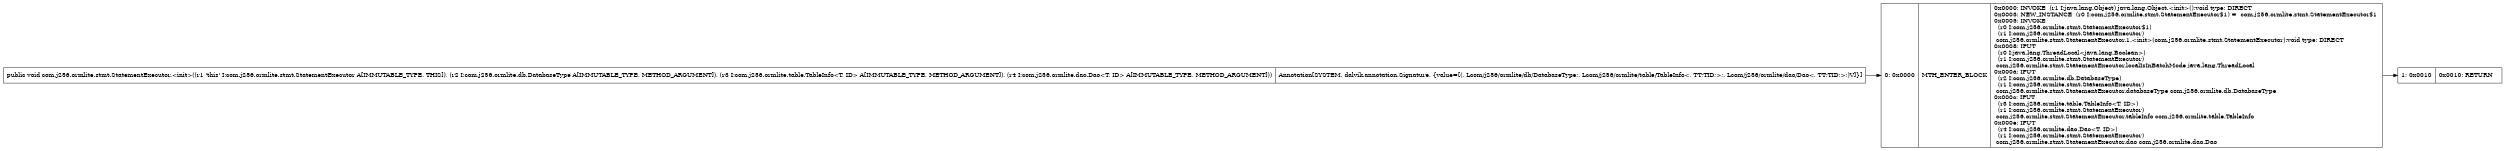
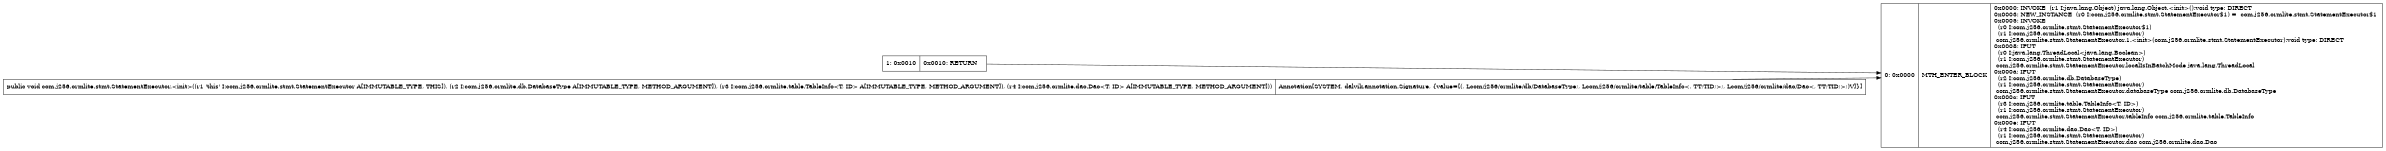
  digraph {
    rankdir=LR
    node [shape=record]
    n1 [label="{0\:\ 0x0000|MTH_ENTER_BLOCK\l|0x0000: INVOKE  (r1 I:java.lang.Object) java.lang.Object.\<init\>():void type: DIRECT \l0x0003: NEW_INSTANCE  (r0 I:com.j256.ormlite.stmt.StatementExecutor$1) =  com.j256.ormlite.stmt.StatementExecutor$1 \l0x0005: INVOKE  \l  (r0 I:com.j256.ormlite.stmt.StatementExecutor$1)\l  (r1 I:com.j256.ormlite.stmt.StatementExecutor)\l com.j256.ormlite.stmt.StatementExecutor.1.\<init\>(com.j256.ormlite.stmt.StatementExecutor):void type: DIRECT \l0x0008: IPUT  \l  (r0 I:java.lang.ThreadLocal\<java.lang.Boolean\>)\l  (r1 I:com.j256.ormlite.stmt.StatementExecutor)\l com.j256.ormlite.stmt.StatementExecutor.localIsInBatchMode java.lang.ThreadLocal \l0x000a: IPUT  \l  (r2 I:com.j256.ormlite.db.DatabaseType)\l  (r1 I:com.j256.ormlite.stmt.StatementExecutor)\l com.j256.ormlite.stmt.StatementExecutor.databaseType com.j256.ormlite.db.DatabaseType \l0x000c: IPUT  \l  (r3 I:com.j256.ormlite.table.TableInfo\<T, ID\>)\l  (r1 I:com.j256.ormlite.stmt.StatementExecutor)\l com.j256.ormlite.stmt.StatementExecutor.tableInfo com.j256.ormlite.table.TableInfo \l0x000e: IPUT  \l  (r4 I:com.j256.ormlite.dao.Dao\<T, ID\>)\l  (r1 I:com.j256.ormlite.stmt.StatementExecutor)\l com.j256.ormlite.stmt.StatementExecutor.dao com.j256.ormlite.dao.Dao \l}"]
    n2 [label="{1\:\ 0x0010|0x0010: RETURN   \l}"]
    n3 [label="{public void com.j256.ormlite.stmt.StatementExecutor.\<init\>((r1 'this' I:com.j256.ormlite.stmt.StatementExecutor A[IMMUTABLE_TYPE, THIS]), (r2 I:com.j256.ormlite.db.DatabaseType A[IMMUTABLE_TYPE, METHOD_ARGUMENT]), (r3 I:com.j256.ormlite.table.TableInfo\<T, ID\> A[IMMUTABLE_TYPE, METHOD_ARGUMENT]), (r4 I:com.j256.ormlite.dao.Dao\<T, ID\> A[IMMUTABLE_TYPE, METHOD_ARGUMENT]))  | Annotation[SYSTEM, dalvik.annotation.Signature, \{value=[(, Lcom\/j256\/ormlite\/db\/DatabaseType;, Lcom\/j256\/ormlite\/table\/TableInfo\<, TT;TID;\>;, Lcom\/j256\/ormlite\/dao\/Dao\<, TT;TID;\>;)V]\}]\l}"]
-   n1 -> n2
+   n2 -> n1
    n3 -> n1
  }
